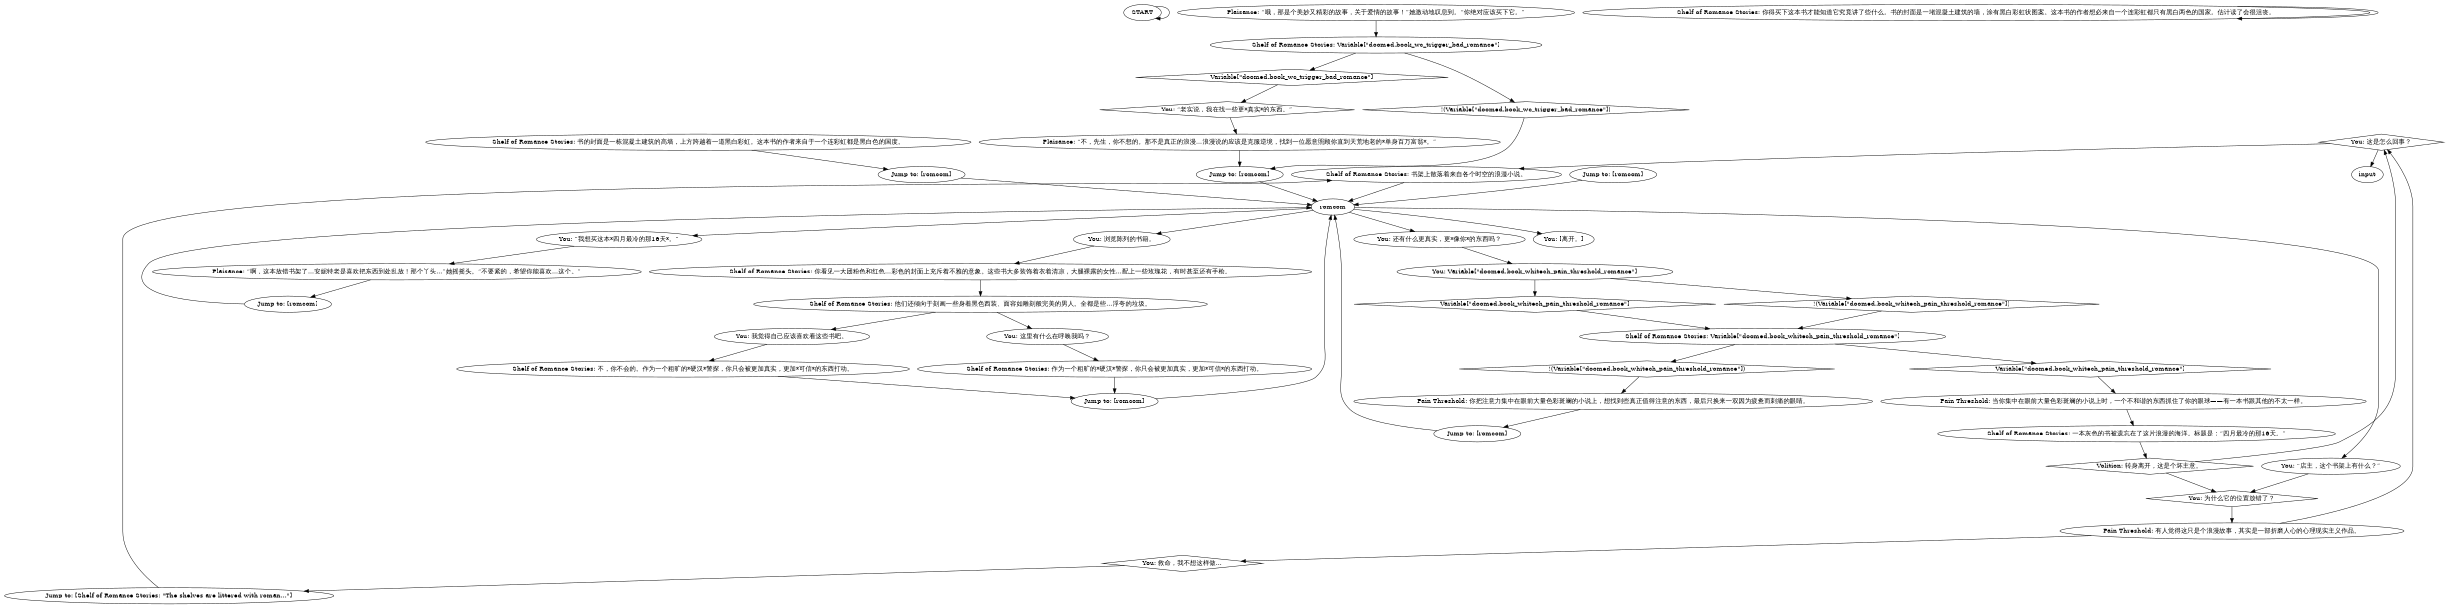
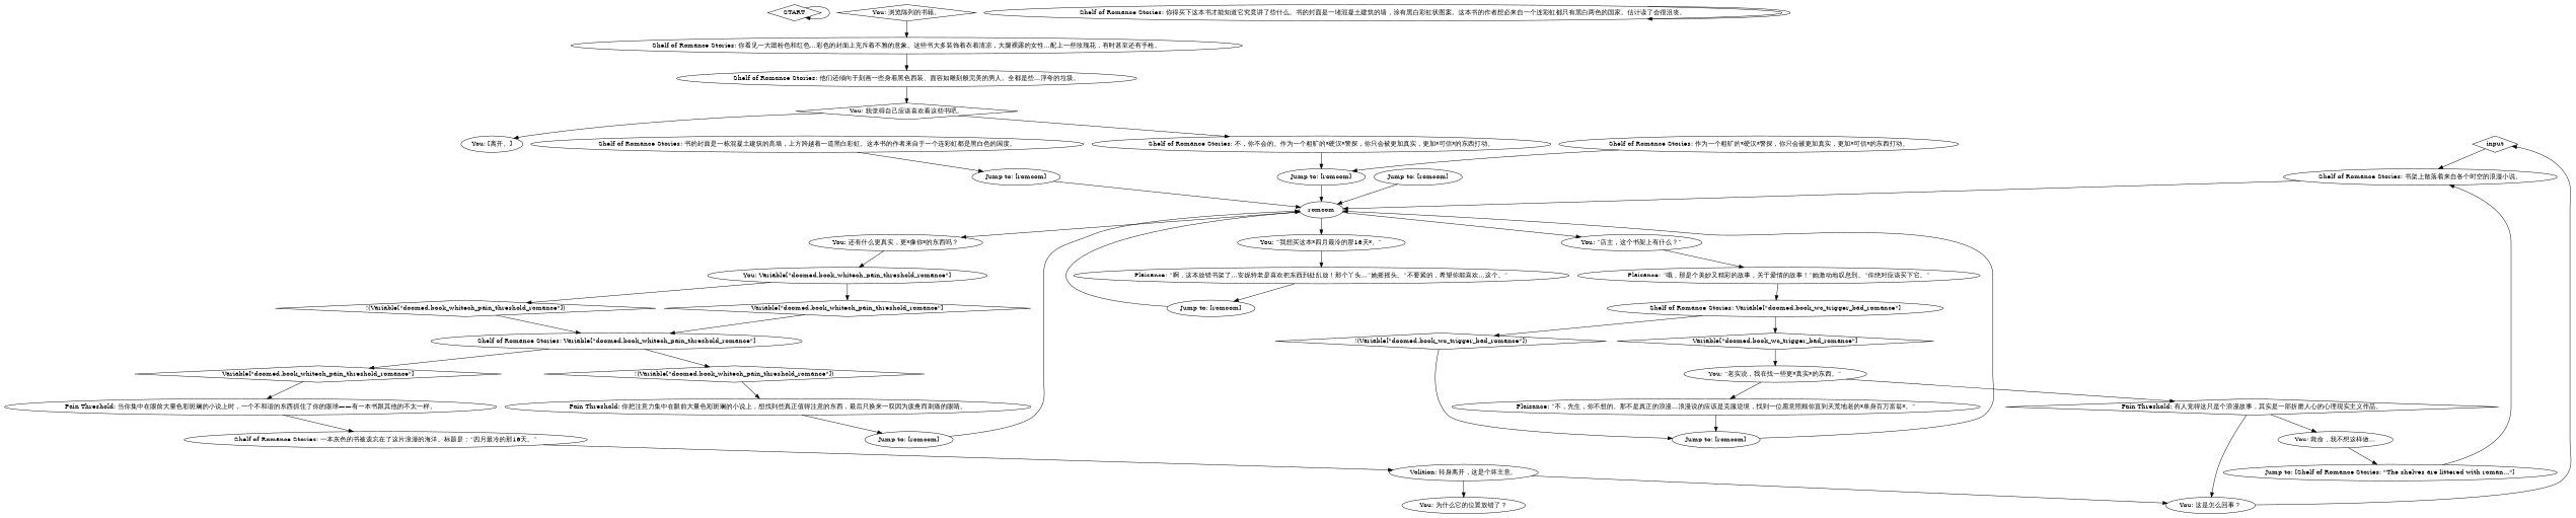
  digraph {
-   n1 [label=START]
-   n2 [label=input]
+   n1 [label=START shape=diamond]
+   n2 [label=input shape=diamond]
    n3 [label="Shelf of Romance Stories: 书架上散落着来自各个时空的浪漫小说。"]
    n4 [label=romcom]
    n5 [label="Shelf of Romance Stories: 你得买下这本书才能知道它究竟讲了些什么。书的封面是一堵混凝土建筑的墙，涂有黑白彩虹状图案。这本书的作者想必来自一个连彩虹都只有黑白两色的国家。估计读了会很沮丧。"]
    n6 [label="Jump to: [romcom]"]
    n7 [label="You: 还有什么更真实，更*像你*的东西吗？"]
    n8 [label="You: [离开。]"]
    n9 [label="You: “我想买这本*四月最冷的那16天*。”"]
    n10 [label="You: “店主，这个书架上有什么？”"]
-   n11 [label="You: 浏览陈列的书籍。"]
+   n11 [label="You: 浏览陈列的书籍。" shape=diamond]
    n12 [label="You: Variable[\"doomed.book_whitech_pain_threshold_romance\"]"]
    n13 [label="Variable[\"doomed.book_whitech_pain_threshold_romance\"]" shape=diamond]
    n14 [label="!(Variable[\"doomed.book_whitech_pain_threshold_romance\"])" shape=diamond]
    n15 [label="Shelf of Romance Stories: Variable[\"doomed.book_whitech_pain_threshold_romance\"]"]
    n16 [label="Variable[\"doomed.book_whitech_pain_threshold_romance\"]" shape=diamond]
    n17 [label="!(Variable[\"doomed.book_whitech_pain_threshold_romance\"])" shape=diamond]
    n18 [label="Shelf of Romance Stories: 作为一个粗旷的*硬汉*警探，你只会被更加真实，更加*可信*的东西打动。"]
    n19 [label="Jump to: [romcom]"]
-   n20 [label="Volition: 转身离开，这是个坏主意。" shape=diamond]
-   n21 [label="You: 这是怎么回事？" shape=diamond]
-   n22 [label="You: 为什么它的位置放错了？" shape=diamond]
-   n23 [label="Pain Threshold: 有人觉得这只是个浪漫故事，其实是一部折磨人心的心理现实主义作品。"]
-   n24 [label="You: 救命，我不想这样做…" shape=diamond]
+   n20 [label="Volition: 转身离开，这是个坏主意。"]
+   n21 [label="You: 这是怎么回事？"]
+   n22 [label="You: 为什么它的位置放错了？"]
+   n23 [label="Pain Threshold: 有人觉得这只是个浪漫故事，其实是一部折磨人心的心理现实主义作品。" shape=diamond]
+   n24 [label="You: 救命，我不想这样做…"]
    n25 [label="Jump to: [Shelf of Romance Stories: \"The shelves are littered with roman...\"]"]
    n26 [label="Pain Threshold: 你把注意力集中在眼前大量色彩斑斓的小说上，想找到些真正值得注意的东西，最后只换来一双因为疲惫而刺痛的眼睛。"]
    n27 [label="Jump to: [romcom]"]
    n28 [label="Pain Threshold: 当你集中在眼前大量色彩斑斓的小说上时，一个不和谐的东西抓住了你的眼球——有一本书跟其他的不太一样。"]
    n29 [label="Shelf of Romance Stories: 一本灰色的书被遗忘在了这片浪漫的海洋。标题是：“四月最冷的那16天。”"]
    n30 [label="Plaisance: “啊，这本放错书架了…安妮特老是喜欢把东西到处乱放！那个丫头…”她摇摇头。“不要紧的，希望你能喜欢…这个。”"]
    n31 [label="Jump to: [romcom]"]
-   n32 [label="You: 我觉得自己应该喜欢看这些书吧。"]
+   n32 [label="You: 我觉得自己应该喜欢看这些书吧。" shape=diamond]
    n33 [label="Shelf of Romance Stories: 不，你不会的。作为一个粗旷的*硬汉*警探，你只会被更加真实，更加*可信*的东西打动。"]
    n34 [label="Shelf of Romance Stories: 书的封面是一栋混凝土建筑的高墙，上方跨越着一道黑白彩虹。这本书的作者来自于一个连彩虹都是黑白色的国度。"]
    n35 [label="Jump to: [romcom]"]
    n36 [label="Shelf of Romance Stories: 你看见一大团粉色和红色…彩色的封面上充斥着不雅的意象。这些书大多装饰着衣着清凉，大腿裸露的女性…配上一些玫瑰花，有时甚至还有手枪。"]
    n37 [label="Shelf of Romance Stories: 他们还倾向于刻画一些身着黑色西装、面容如雕刻般完美的男人。全都是些…浮夸的垃圾。"]
-   n38 [label="You: 这里有什么在呼唤我吗？"]
    n39 [label="Plaisance: “哦，那是个美妙又精彩的故事，关于爱情的故事！”她激动地叹息到。“你绝对应该买下它。”"]
    n40 [label="Jump to: [romcom]"]
    n41 [label="Shelf of Romance Stories: Variable[\"doomed.book_wc_trigger_bad_romance\"]"]
-   n42 [label="You: “老实说，我在找一些更*真实*的东西。”" shape=diamond]
+   n42 [label="You: “老实说，我在找一些更*真实*的东西。”"]
    n43 [label="Plaisance: “不，先生，你不想的。那不是真正的浪漫…浪漫说的应该是克服逆境，找到一位愿意照顾你直到天荒地老的*单身百万富翁*。”"]
    n44 [label="Variable[\"doomed.book_wc_trigger_bad_romance\"]" shape=diamond]
    n45 [label="!(Variable[\"doomed.book_wc_trigger_bad_romance\"])" shape=diamond]
    n1 -> n1
-   n21 -> n3
+   n2 -> n3
    n3 -> n4
    n4 -> n7
-   n4 -> n8
+   n32 -> n8
    n4 -> n9
    n4 -> n10
-   n4 -> n11
    n5 -> n5
    n6 -> n4
    n7 -> n12
    n9 -> n30
-   n10 -> n22
+   n10 -> n39
    n11 -> n36
    n12 -> n13
    n12 -> n14
    n13 -> n15
    n14 -> n15
    n15 -> n16
    n15 -> n17
    n16 -> n28
    n17 -> n26
    n18 -> n19
    n19 -> n4
    n20 -> n21
    n20 -> n22
    n21 -> n2
-   n22 -> n23
+   n42 -> n23
    n23 -> n21
    n23 -> n24
    n24 -> n25
    n25 -> n3
    n26 -> n27
    n27 -> n4
    n28 -> n29
    n29 -> n20
    n30 -> n31
    n31 -> n4
    n32 -> n33
    n33 -> n19
    n34 -> n35
    n35 -> n4
    n36 -> n37
    n37 -> n32
-   n37 -> n38
-   n38 -> n18
    n39 -> n41
    n40 -> n4
    n41 -> n44
    n41 -> n45
    n42 -> n43
    n43 -> n40
    n44 -> n42
    n45 -> n40
  }
